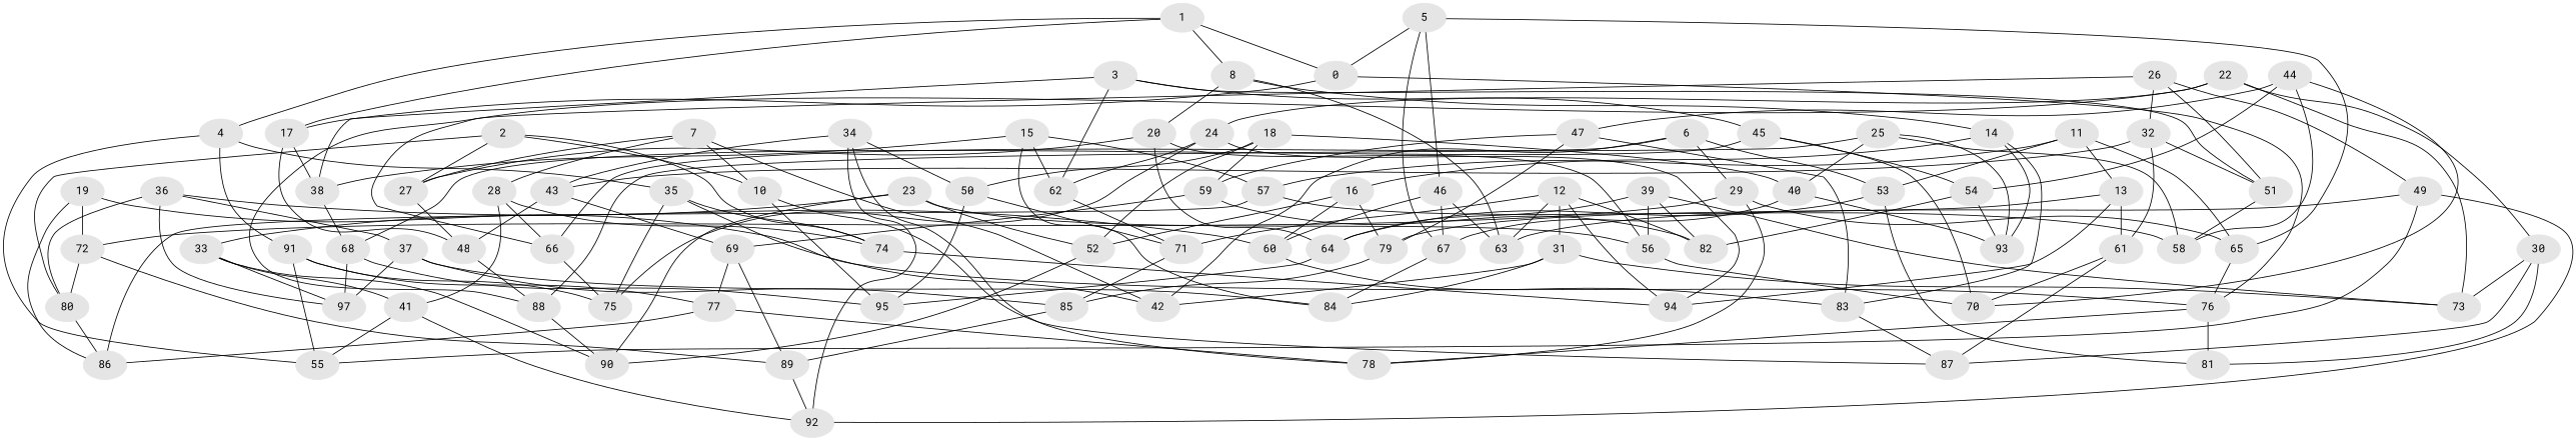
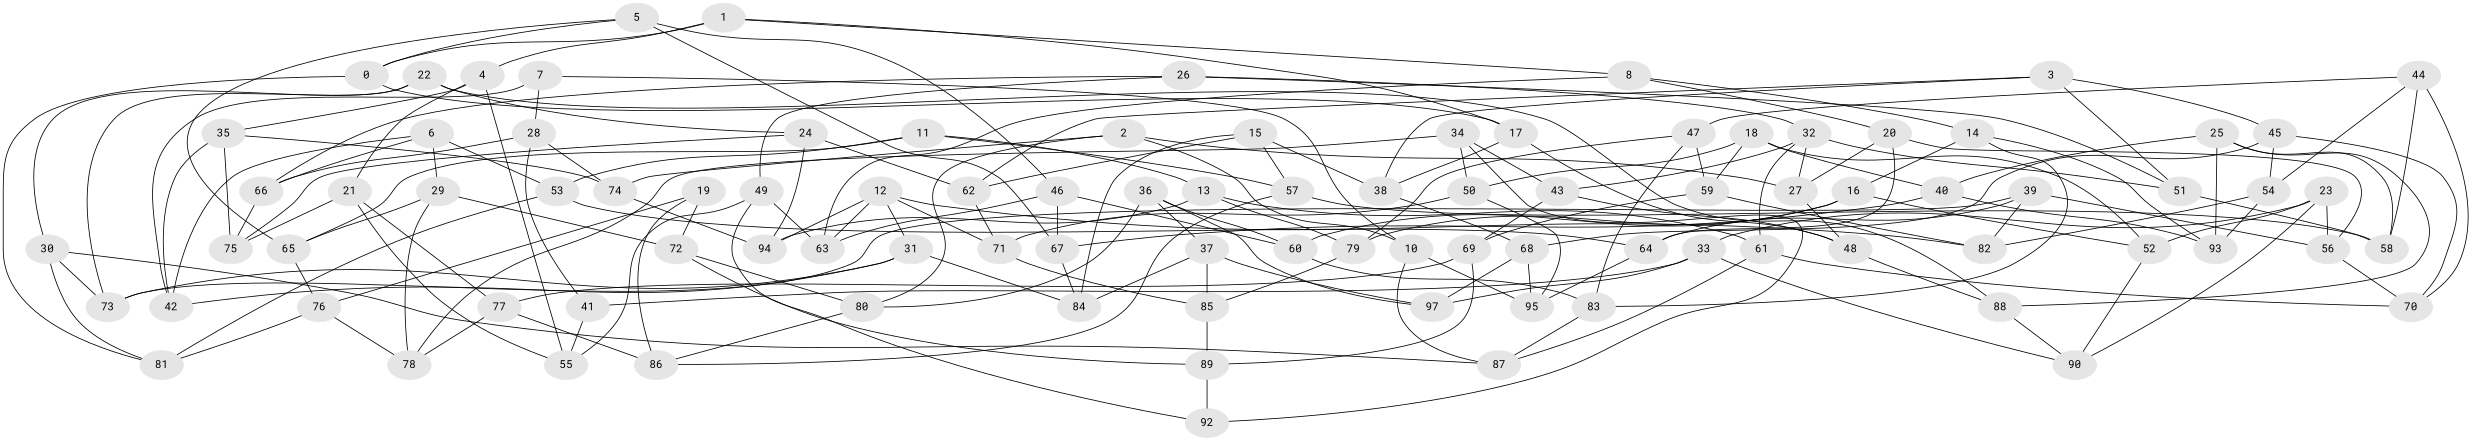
  graph {
    fontname="Roboto Mono"
    node [color=gray90 fontname="Roboto Mono" style=filled]
    edge [fontname="Roboto Mono"]
    1
    4
    8
    n4 [label=0]
    17
-   21 [label=91]
+   21
    35
    55
    14
    20
    63
    81
    38
    48
    2
    10
    27
    74
    80
    87
    95
    94
    86
    3
    45
    51
    62
    68
    54
    70
    58
    71
    75
    77
    42
    5
    46
    65
    67
    60
    76
    84
    6
    29
    53
    66
    72
    78
    64
    7
    28
    41
    16
    83
    93
    56
    11
    13
    57
    61
    79
    12
    31
    82
    73
    85
    52
    15
    90
    88
    18
    40
    50
    59
    69
    19
    89
    22
    24
    30
    23
    33
    n83 [label=97]
    25
    26
    32
    49
    43
    92
    34
    36
    37
    39
    44
    47
    1 -- 4
    1 -- 8
    1 -- n4
    1 -- 17
    4 -- 21
    4 -- 35
    4 -- 55
    8 -- 14
    8 -- 20
    8 -- 63
    n4 -- 17
-   n4 -- 76
+   n4 -- 81
    17 -- 38
    17 -- 48
    21 -- 55
    21 -- 75
    21 -- 77
    35 -- 74
    35 -- 75
    35 -- 42
    14 -- 16
    14 -- 83
    14 -- 93
    20 -- 27
    20 -- 64
    20 -- 56
    38 -- 68
    48 -- 88
    2 -- 10
    2 -- 27
    2 -- 74
    2 -- 80
    10 -- 87
    10 -- 95
    27 -- 48
    74 -- 94
    80 -- 86
    3 -- 38
    3 -- 45
    3 -- 51
    3 -- 62
    45 -- 68
    45 -- 54
    45 -- 70
    51 -- 58
    62 -- 71
    68 -- 95
    68 -- n83
    54 -- 93
    54 -- 82
    71 -- 85
    77 -- 86
    77 -- 78
    5 -- n4
    5 -- 46
    5 -- 65
    5 -- 67
    46 -- 63
    46 -- 67
    46 -- 60
    65 -- 76
    67 -- 84
    60 -- 83
    76 -- 81
    76 -- 78
    6 -- 42
    6 -- 29
    6 -- 53
    6 -- 66
    29 -- 65
    29 -- 72
    29 -- 78
    53 -- 81
    53 -- 64
    66 -- 75
    72 -- 80
    72 -- 89
    64 -- 95
    7 -- 10
-   7 -- 27
+   32 -- 27
    7 -- 42
    7 -- 28
    28 -- 74
    28 -- 66
    28 -- 41
    41 -- 55
-   41 -- 92
    16 -- 60
    16 -- 79
    16 -- 52
    83 -- 87
    56 -- 70
    11 -- 65
    11 -- 53
    11 -- 13
    11 -- 57
    13 -- 94
    13 -- 61
    13 -- 79
    57 -- 86
    57 -- 58
    61 -- 87
    61 -- 70
    79 -- 85
    12 -- 63
    12 -- 94
    12 -- 71
    12 -- 31
    12 -- 82
    31 -- 42
    31 -- 84
    31 -- 73
    85 -- 89
    52 -- 90
    15 -- 38
    15 -- 62
    15 -- 84
    15 -- 57
    88 -- 90
    18 -- 52
    18 -- 40
    18 -- 50
    18 -- 59
    40 -- 67
    40 -- 93
    50 -- 95
    50 -- 71
    59 -- 82
    59 -- 69
    69 -- 77
    69 -- 89
    19 -- 86
    19 -- 76
    19 -- 72
    89 -- 92
    22 -- 73
    22 -- 88
    22 -- 24
    22 -- 30
    24 -- 94
    24 -- 62
    24 -- 75
    30 -- 81
    30 -- 87
    30 -- 73
    23 -- 56
    23 -- 52
    23 -- 90
    23 -- 33
    33 -- 41
    33 -- 90
    33 -- n83
    25 -- 58
    25 -- 93
    25 -- 88
    25 -- 40
    26 -- 51
    26 -- 66
    26 -- 32
    26 -- 49
    32 -- 51
    32 -- 61
    32 -- 43
    49 -- 55
    49 -- 63
    49 -- 92
    43 -- 48
    43 -- 69
    34 -- 78
    34 -- 50
    34 -- 43
    34 -- 92
    36 -- 80
    36 -- 60
    36 -- n83
    36 -- 37
    37 -- 84
    37 -- 85
    37 -- n83
    39 -- 64
    39 -- 56
    39 -- 82
    39 -- 73
    44 -- 54
    44 -- 70
    44 -- 58
    44 -- 47
    47 -- 83
    47 -- 79
    47 -- 59
  }
